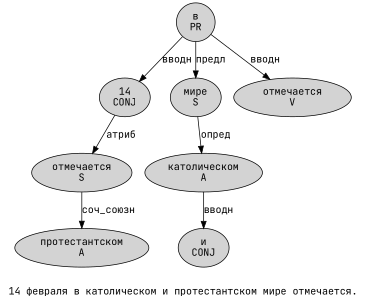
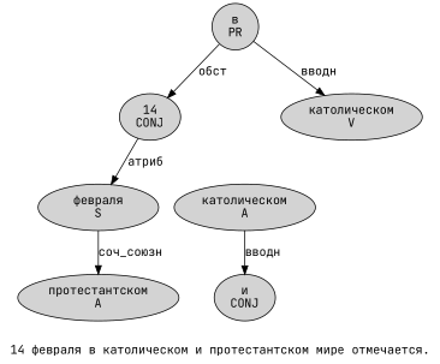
  digraph {
    fontname="JetBrains Mono"
    label="14 февраля в католическом и протестантском мире отмечается."
    node [fillcolor=lightgray fontname="JetBrains Mono" penwidth=1 shape=ellipse style=filled]
    edge [fontname="JetBrains Mono"]
    n1 [label="14\nCONJ"]
-   n2 [label="отмечается\nS"]
+   n2 [label="февраля\nS"]
    n3 [label="протестантском\nA"]
    n4 [label="в\nPR"]
-   n5 [label="мире\nS"]
-   n6 [label="отмечается\nV"]
+   n6 [label="католическом\nV"]
    n7 [label="католическом\nA"]
    n8 [label="и\nCONJ"]
    n1 -> n2 [label="атриб"]
    n2 -> n3 [label="соч_союзн"]
-   n4 -> n1 [label="вводн"]
-   n4 -> n5 [label="предл"]
+   n4 -> n1 [label="обст"]
    n4 -> n6 [label="вводн"]
-   n5 -> n7 [label="опред"]
    n7 -> n8 [label="вводн"]
  }
